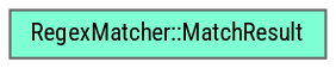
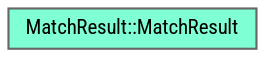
  digraph {
    rankdir=LR
    fontname="Roboto Condensed"
-   n1 [color=grey40 fillcolor=aquamarine fontname="Roboto Condensed" fontsize=10 height=0.2 label="RegexMatcher::MatchResult" shape=box style=filled width=0.4]
+   n1 [color=grey40 fillcolor=aquamarine fontname="Roboto Condensed" fontsize=10 height=0.2 label="MatchResult::MatchResult" shape=box style=filled width=0.4]
  }
